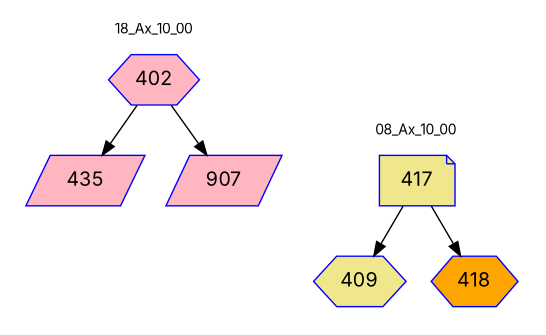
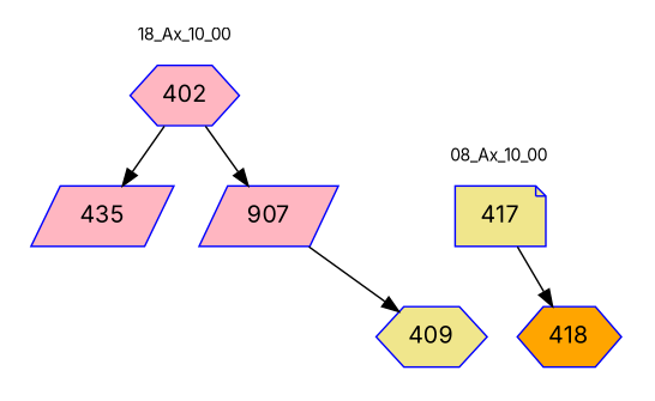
  digraph {
    fontname=Inter
    node [color=blue fillcolor=lightpink fontname=Inter shape=hexagon style=filled]
    edge [color=black fontname=Inter]
    n1 [label=402]
    n2 [label=435 shape=parallelogram]
    n3 [label=907 shape=parallelogram]
    n4 [fillcolor=khaki label=417 shape=note]
    n5 [fillcolor=khaki label=409]
    n6 [fillcolor=orange label=418]
    subgraph cluster_1 {
      color=white
      fontsize=10
      label="18_Ax_10_00"
      n1
      n2
      n3
    }
    subgraph cluster_2 {
      color=white
      fontsize=10
      label="08_Ax_10_00"
      n4
      n5
      n6
    }
    n1 -> n2
    n1 -> n3
-   n4 -> n5
+   n3 -> n5
    n4 -> n6
  }
